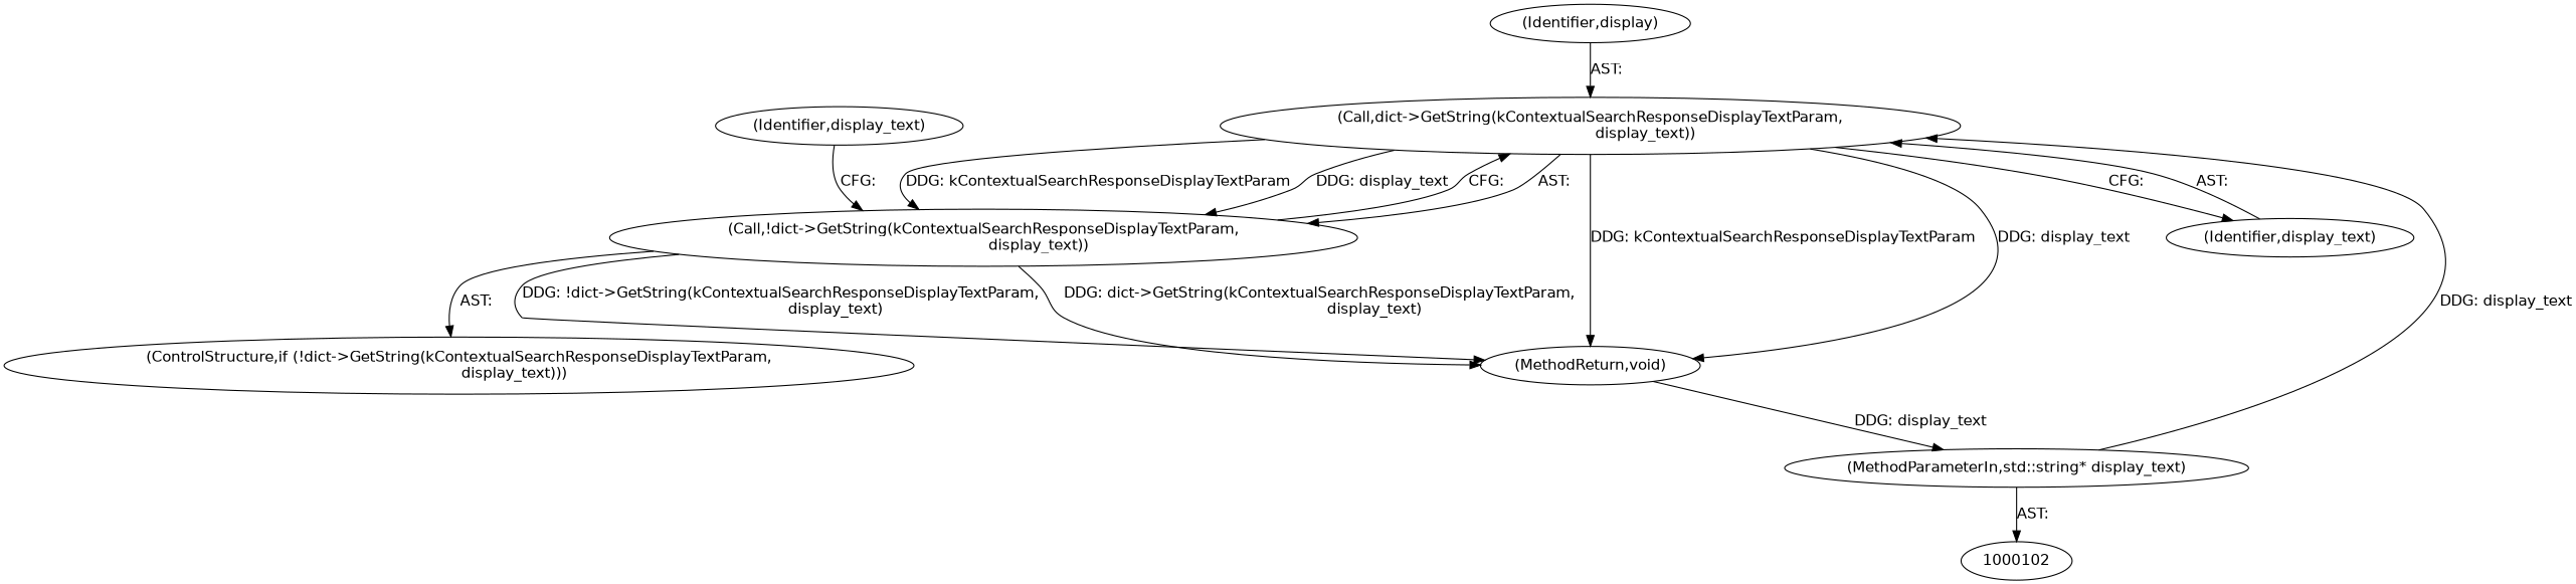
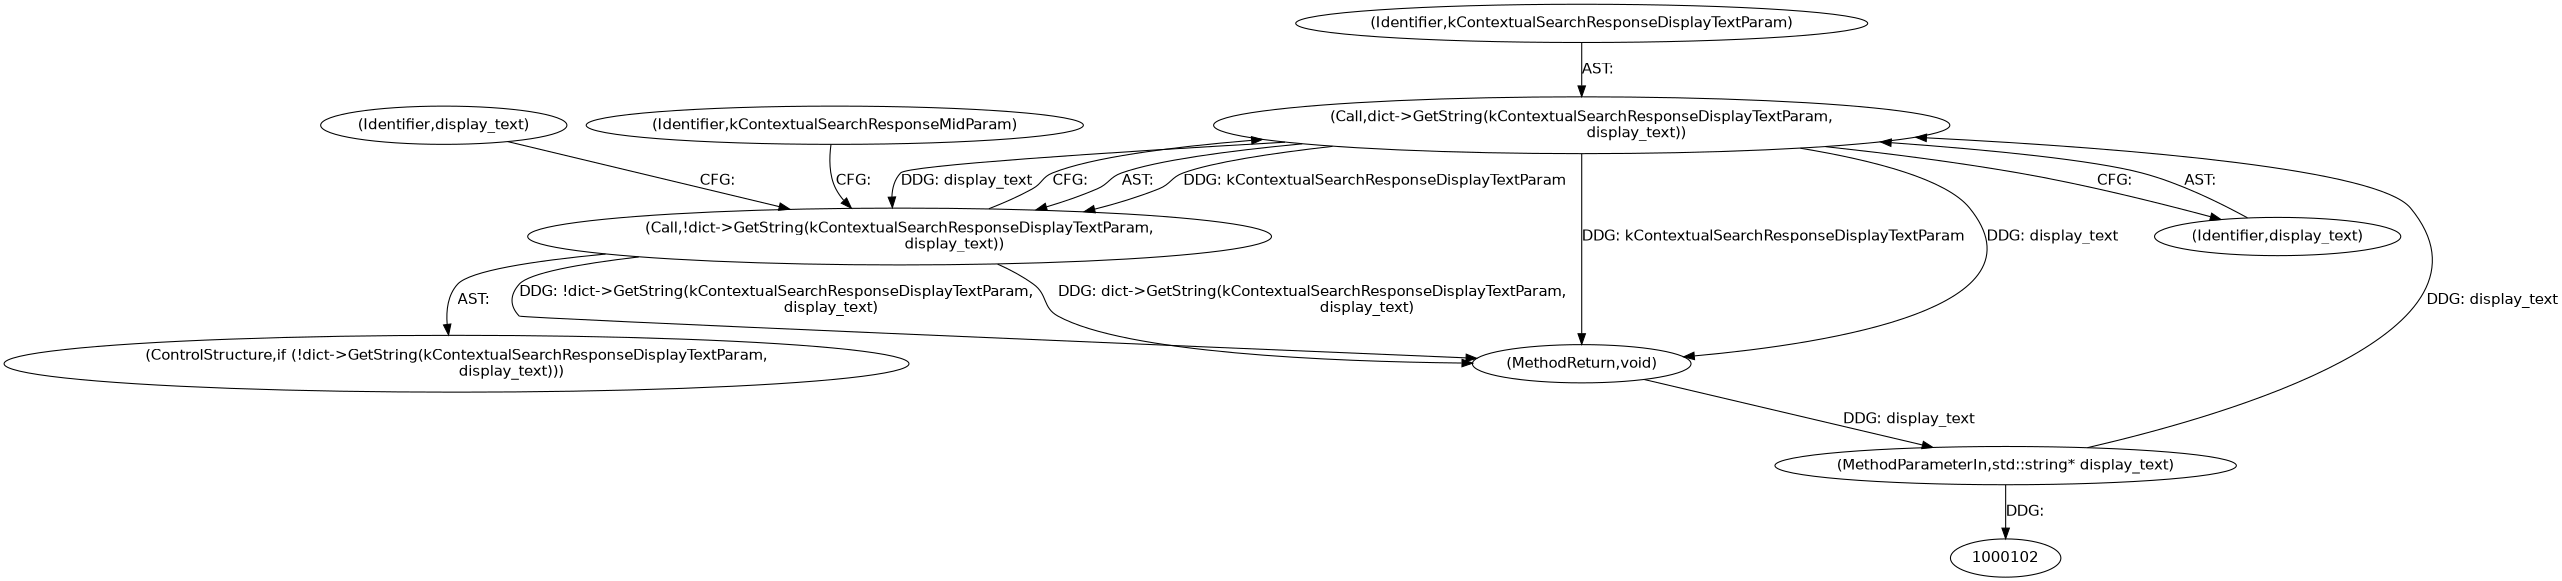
  digraph {
    fontname="DejaVu Sans"
    node [fontname="DejaVu Sans"]
    edge [fontname="DejaVu Sans"]
    n1 [label="(Call,dict->GetString(kContextualSearchResponseDisplayTextParam,\n                       display_text))"]
    n2 [label="(Call,!dict->GetString(kContextualSearchResponseDisplayTextParam,\n                       display_text))"]
    n3 [label="(MethodReturn,void)"]
    n4 [label="(Identifier,display_text)"]
    n5 [label="(ControlStructure,if (!dict->GetString(kContextualSearchResponseDisplayTextParam,\n                       display_text)))"]
    n6 [label="(MethodParameterIn,std::string* display_text)"]
    1000102
-   n8 [label="(Identifier,display)"]
+   n8 [label="(Identifier,kContextualSearchResponseDisplayTextParam)"]
    n9 [label="(Identifier,display_text)"]
+   n10 [label="(Identifier,kContextualSearchResponseMidParam)"]
    n1 -> n2 [label="AST: "]
    n1 -> n2 [label="DDG: kContextualSearchResponseDisplayTextParam"]
    n1 -> n2 [label="DDG: display_text"]
    n1 -> n3 [label="DDG: kContextualSearchResponseDisplayTextParam"]
    n1 -> n3 [label="DDG: display_text"]
    n1 -> n4 [label="CFG: "]
    n2 -> n1 [label="CFG: "]
    n2 -> n3 [label="DDG: !dict->GetString(kContextualSearchResponseDisplayTextParam,\n                       display_text)"]
    n2 -> n3 [label="DDG: dict->GetString(kContextualSearchResponseDisplayTextParam,\n                       display_text)"]
    n2 -> n5 [label="AST: "]
    n3 -> n6 [label="DDG: display_text"]
    n4 -> n1 [label="AST: "]
    n6 -> n1 [label="DDG: display_text"]
-   n6 -> 1000102 [label="AST: "]
+   n6 -> 1000102 [label="DDG: "]
    n8 -> n1 [label="AST: "]
    n9 -> n2 [label="CFG: "]
+   n10 -> n2 [label="CFG: "]
  }
